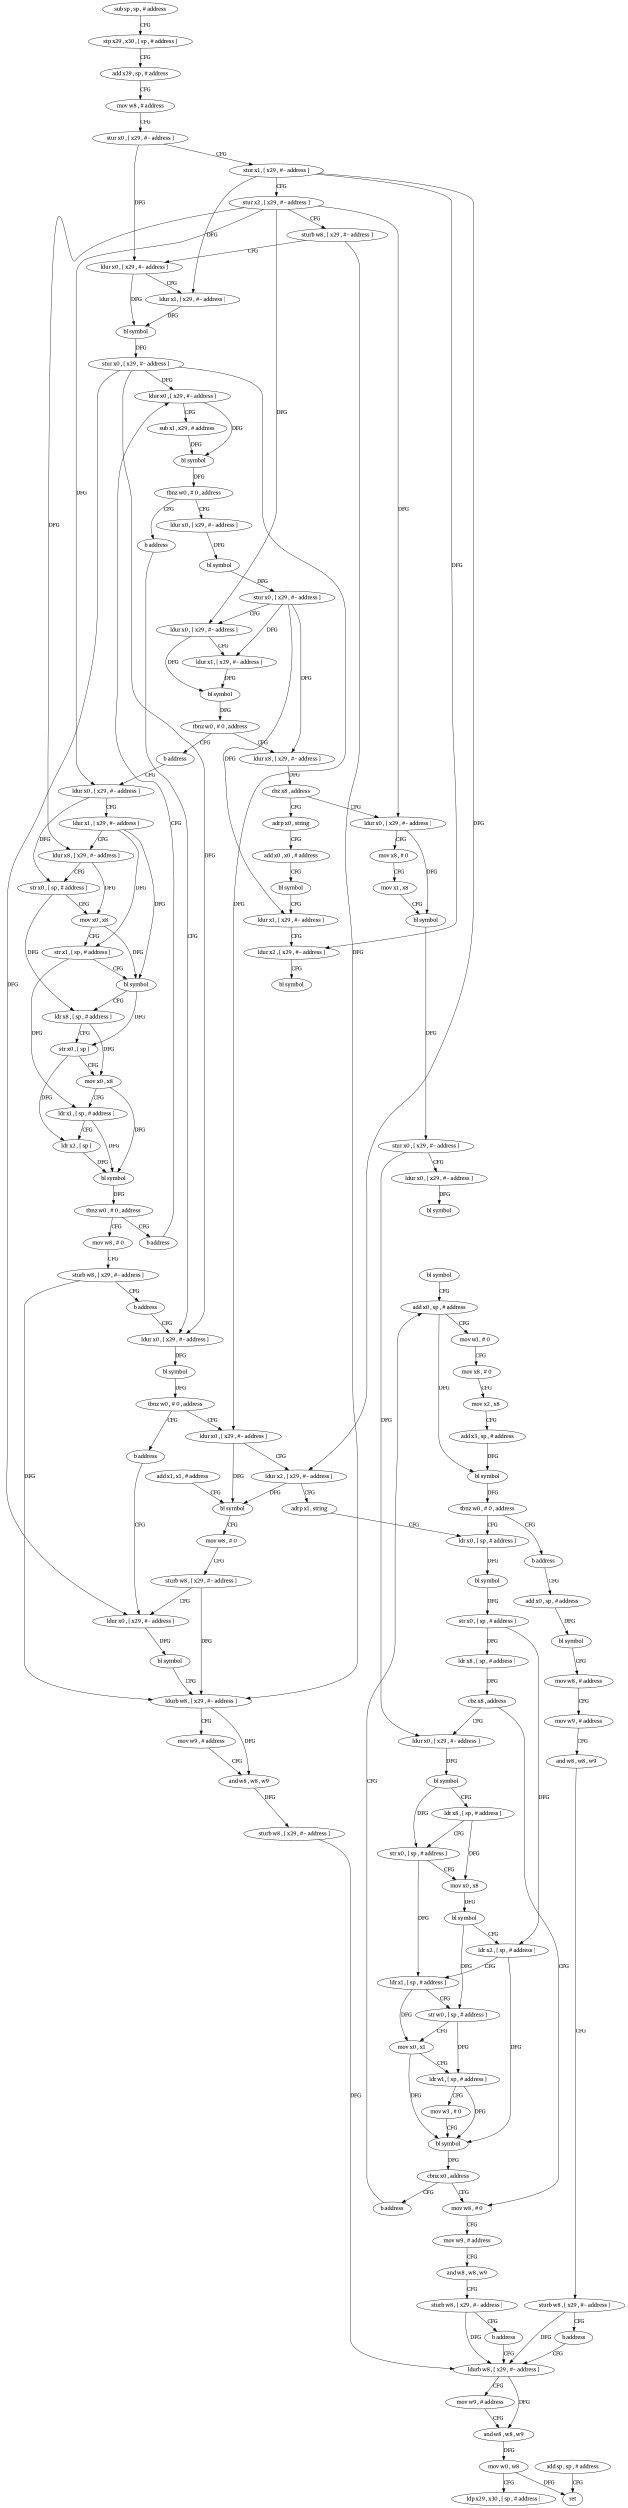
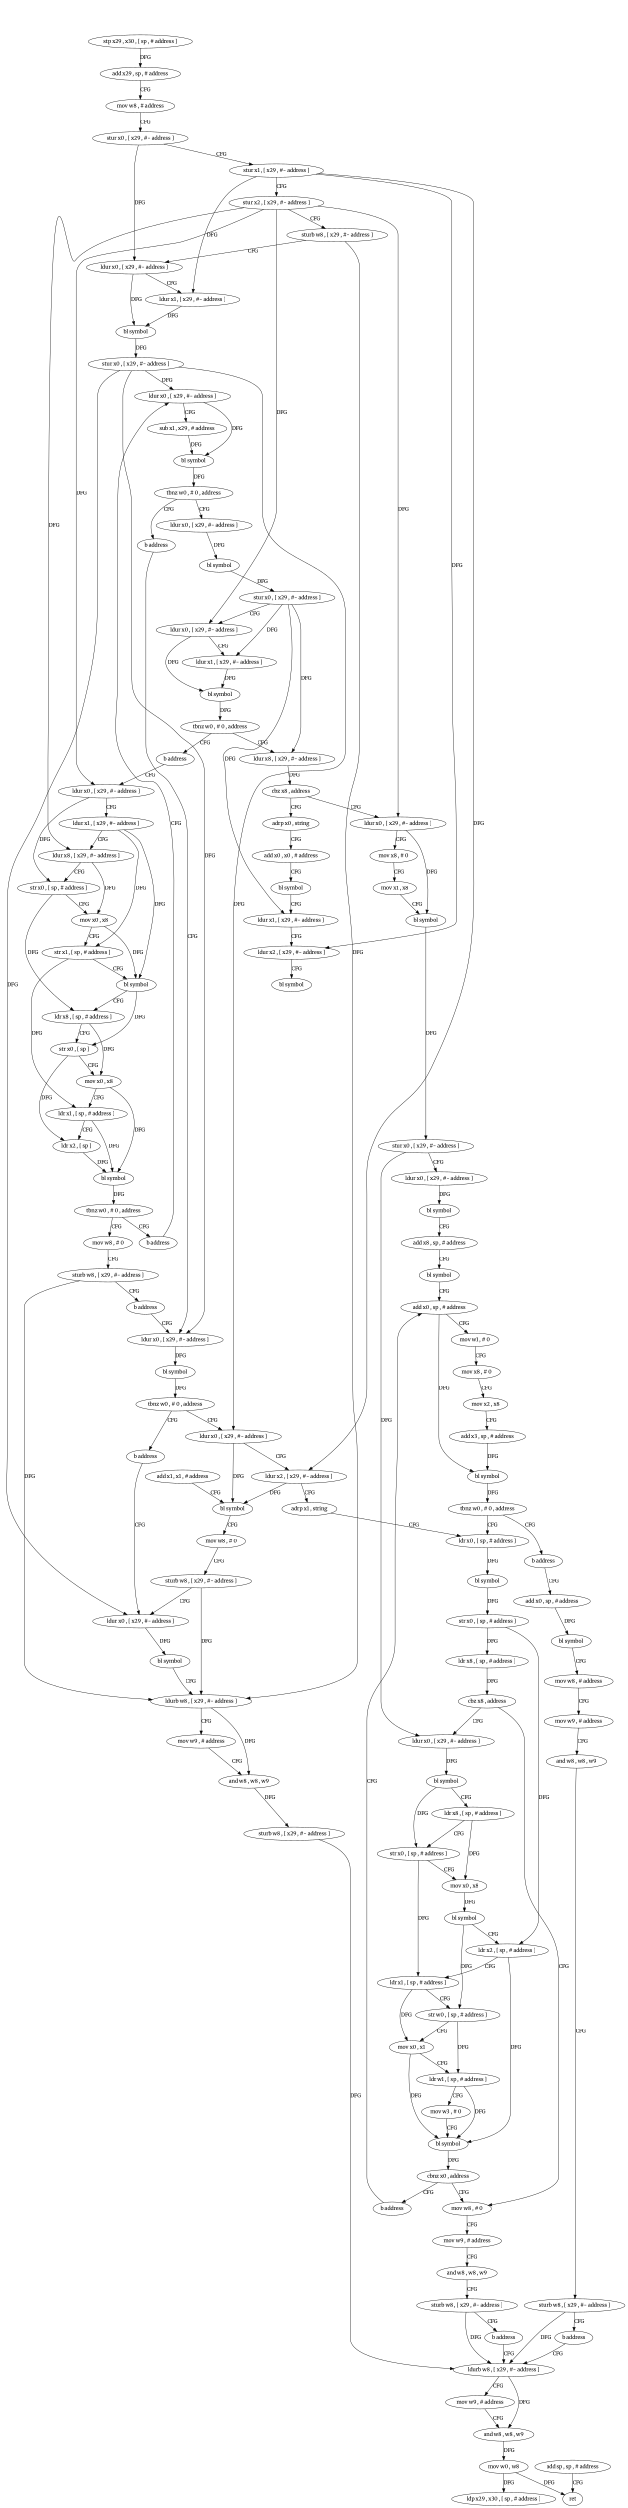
  digraph {
    fontname=Merriweather
    node [fontname=Merriweather]
    edge [fontname=Merriweather]
-   n1 [label="sub sp , sp , # address"]
    n2 [label="stp x29 , x30 , [ sp , # address ]"]
    n3 [label="add x29 , sp , # address"]
    n4 [label="mov w8 , # address"]
    n5 [label="stur x0 , [ x29 , #- address ]"]
    n6 [label="stur x1 , [ x29 , #- address ]"]
    n7 [label="ldur x0 , [ x29 , #- address ]"]
    n8 [label="stur x2 , [ x29 , #- address ]"]
    n9 [label="ldur x1 , [ x29 , #- address ]"]
    n10 [label="ldur x2 , [ x29 , #- address ]"]
    n11 [label="ldur x2 , [ x29 , #- address ]"]
    n12 [label="bl symbol"]
    n13 [label="sturb w8 , [ x29 , #- address ]"]
    n14 [label="ldur x0 , [ x29 , #- address ]"]
    n15 [label="ldur x0 , [ x29 , #- address ]"]
    n16 [label="ldur x0 , [ x29 , #- address ]"]
    n17 [label="ldur x8 , [ x29 , #- address ]"]
    n18 [label="bl symbol"]
    n19 [label="bl symbol"]
    n20 [label="adrp x1 , string"]
    n21 [label="ldurb w8 , [ x29 , #- address ]"]
    n22 [label="ldur x1 , [ x29 , #- address ]"]
    n23 [label="bl symbol"]
    n24 [label="mov x8 , # 0"]
    n25 [label="bl symbol"]
    n26 [label="ldur x1 , [ x29 , #- address ]"]
    n27 [label="str x0 , [ sp , # address ]"]
    n28 [label="mov x0 , x8"]
    n29 [label="mov w9 , # address"]
    n30 [label="and w8 , w8 , w9"]
    n31 [label="stur x0 , [ x29 , #- address ]"]
    n32 [label="ldur x0 , [ x29 , #- address ]"]
    n33 [label="ldur x0 , [ x29 , #- address ]"]
    n34 [label="ldur x0 , [ x29 , #- address ]"]
    n35 [label="ldur x0 , [ x29 , #- address ]"]
    n36 [label="sub x1 , x29 , # address"]
    n37 [label="bl symbol"]
    n38 [label="bl symbol"]
    n39 [label="bl symbol"]
    n40 [label="tbnz w0 , # 0 , address"]
    n41 [label="ldur x0 , [ x29 , #- address ]"]
    n42 [label="bl symbol"]
    n43 [label="stur x0 , [ x29 , #- address ]"]
    n44 [label="ldur x8 , [ x29 , #- address ]"]
    n45 [label="ldur x1 , [ x29 , #- address ]"]
    n46 [label="cbz x8 , address"]
    n47 [label="tbnz w0 , # 0 , address"]
    n48 [label="b address"]
    n49 [label="adrp x0 , string"]
    n50 [label="b address"]
    n51 [label="tbnz w0 , # 0 , address"]
    n52 [label="add x0 , x0 , # address"]
    n53 [label="mov x1 , x8"]
    n54 [label="stur x0 , [ x29 , #- address ]"]
    n55 [label="bl symbol"]
    n56 [label="str x1 , [ sp , # address ]"]
    n57 [label="bl symbol"]
    n58 [label="ldr x8 , [ sp , # address ]"]
    n59 [label="b address"]
    n60 [label="mov w8 , # 0"]
    n61 [label="ldur x0 , [ x29 , #- address ]"]
    n62 [label="ldur x0 , [ x29 , #- address ]"]
    n63 [label="bl symbol"]
    n64 [label="bl symbol"]
+   n65 [label="add x8 , sp , # address"]
    n66 [label="bl symbol"]
    n67 [label="add x0 , sp , # address"]
    n68 [label="mov w1 , # 0"]
    n69 [label="bl symbol"]
    n70 [label="mov x8 , # 0"]
    n71 [label="tbnz w0 , # 0 , address"]
    n72 [label="ldr x1 , [ sp , # address ]"]
    n73 [label="str x0 , [ sp ]"]
    n74 [label="mov x0 , x8"]
    n75 [label="ldr x2 , [ sp ]"]
    n76 [label="bl symbol"]
    n77 [label="tbnz w0 , # 0 , address"]
    n78 [label="b address"]
    n79 [label="mov w8 , # 0"]
    n80 [label="sturb w8 , [ x29 , #- address ]"]
    n81 [label="b address"]
    n82 [label="ldr x0 , [ sp , # address ]"]
    n83 [label="add x1 , x1 , # address"]
    n84 [label="sturb w8 , [ x29 , #- address ]"]
    n85 [label="bl symbol"]
    n86 [label="str x0 , [ sp , # address ]"]
    n87 [label="ldr x8 , [ sp , # address ]"]
    n88 [label="ldr x2 , [ sp , # address ]"]
    n89 [label="cbz x8 , address"]
    n90 [label="ldr x1 , [ sp , # address ]"]
    n91 [label="bl symbol"]
    n92 [label="mov w8 , # 0"]
    n93 [label="mov w9 , # address"]
    n94 [label="and w8 , w8 , w9"]
    n95 [label="ldr x8 , [ sp , # address ]"]
    n96 [label="str x0 , [ sp , # address ]"]
    n97 [label="b address"]
    n98 [label="add x0 , sp , # address"]
    n99 [label="bl symbol"]
    n100 [label="mov w8 , # address"]
    n101 [label="sturb w8 , [ x29 , #- address ]"]
    n102 [label="ldurb w8 , [ x29 , #- address ]"]
    n103 [label="mov w9 , # address"]
    n104 [label="and w8 , w8 , w9"]
    n105 [label="mov w0 , w8"]
    n106 [label="sturb w8 , [ x29 , #- address ]"]
    n107 [label="b address"]
    n108 [label="mov x0 , x8"]
    n109 [label="bl symbol"]
    n110 [label="str w0 , [ sp , # address ]"]
    n111 [label="mov x0 , x1"]
    n112 [label="ldr w1 , [ sp , # address ]"]
    n113 [label="cbnz x0 , address"]
    n114 [label="mov w3 , # 0"]
    n115 [label="b address"]
    n116 [label="mov w9 , # address"]
    n117 [label="and w8 , w8 , w9"]
    n118 [label="sturb w8 , [ x29 , #- address ]"]
    n119 [label="b address"]
    n120 [label="ldp x29 , x30 , [ sp , # address ]"]
    n121 [label=ret]
    n122 [label="add sp , sp , # address"]
    n123 [label="mov x2 , x8"]
    n124 [label="add x3 , sp , # address"]
-   n1 -> n2 [label=CFG]
-   n2 -> n3 [label=CFG]
+   n2 -> n3 [label=DFG]
    n3 -> n4 [label=CFG]
    n4 -> n5 [label=CFG]
    n5 -> n6 [label=CFG]
    n5 -> n7 [label=DFG]
    n6 -> n8 [label=CFG]
    n6 -> n9 [label=DFG]
    n6 -> n10 [label=DFG]
    n6 -> n11 [label=DFG]
    n7 -> n9 [label=CFG]
    n7 -> n12 [label=DFG]
    n8 -> n13 [label=CFG]
    n8 -> n14 [label=DFG]
    n8 -> n15 [label=DFG]
    n8 -> n16 [label=DFG]
    n8 -> n17 [label=DFG]
    n9 -> n12 [label=DFG]
    n10 -> n18 [label=CFG]
    n11 -> n19 [label=DFG]
    n11 -> n20 [label=CFG]
    n12 -> n31 [label=DFG]
    n13 -> n7 [label=CFG]
    n13 -> n21 [label=DFG]
    n14 -> n22 [label=CFG]
    n14 -> n23 [label=DFG]
    n15 -> n24 [label=CFG]
    n15 -> n25 [label=DFG]
    n16 -> n26 [label=CFG]
    n16 -> n27 [label=DFG]
    n17 -> n27 [label=CFG]
    n17 -> n28 [label=DFG]
    n19 -> n60 [label=CFG]
    n20 -> n82 [label=CFG]
    n21 -> n29 [label=CFG]
    n21 -> n30 [label=DFG]
    n22 -> n23 [label=DFG]
    n23 -> n47 [label=DFG]
    n24 -> n53 [label=CFG]
    n25 -> n54 [label=DFG]
    n26 -> n17 [label=CFG]
    n26 -> n56 [label=DFG]
    n26 -> n57 [label=DFG]
    n27 -> n28 [label=CFG]
    n27 -> n58 [label=DFG]
    n28 -> n56 [label=CFG]
    n28 -> n57 [label=DFG]
    n29 -> n30 [label=CFG]
    n30 -> n101 [label=DFG]
    n31 -> n32 [label=DFG]
    n31 -> n33 [label=DFG]
    n31 -> n34 [label=DFG]
    n31 -> n35 [label=DFG]
    n32 -> n36 [label=CFG]
    n32 -> n37 [label=DFG]
    n33 -> n38 [label=DFG]
    n34 -> n11 [label=CFG]
    n34 -> n19 [label=DFG]
    n35 -> n39 [label=DFG]
    n36 -> n37 [label=DFG]
    n37 -> n40 [label=DFG]
    n38 -> n51 [label=DFG]
    n39 -> n21 [label=CFG]
    n40 -> n41 [label=CFG]
    n40 -> n50 [label=CFG]
    n41 -> n42 [label=DFG]
    n42 -> n43 [label=DFG]
    n43 -> n14 [label=CFG]
    n43 -> n22 [label=DFG]
    n43 -> n44 [label=DFG]
    n43 -> n45 [label=DFG]
    n44 -> n46 [label=DFG]
    n45 -> n10 [label=CFG]
    n46 -> n15 [label=CFG]
    n46 -> n49 [label=CFG]
    n47 -> n44 [label=CFG]
    n47 -> n48 [label=CFG]
    n48 -> n16 [label=CFG]
    n49 -> n52 [label=CFG]
    n50 -> n33 [label=CFG]
    n51 -> n34 [label=CFG]
    n51 -> n59 [label=CFG]
    n52 -> n55 [label=CFG]
    n53 -> n25 [label=CFG]
    n54 -> n61 [label=CFG]
    n54 -> n62 [label=DFG]
    n55 -> n45 [label=CFG]
    n56 -> n57 [label=CFG]
    n56 -> n72 [label=DFG]
    n57 -> n58 [label=CFG]
    n57 -> n73 [label=DFG]
    n58 -> n73 [label=CFG]
    n58 -> n74 [label=DFG]
    n59 -> n35 [label=CFG]
    n60 -> n84 [label=CFG]
    n61 -> n63 [label=DFG]
    n62 -> n64 [label=DFG]
+   n63 -> n65 [label=CFG]
    n64 -> n95 [label=CFG]
    n64 -> n96 [label=DFG]
+   n65 -> n66 [label=CFG]
    n66 -> n67 [label=CFG]
    n67 -> n68 [label=CFG]
    n67 -> n69 [label=DFG]
    n68 -> n70 [label=CFG]
    n69 -> n71 [label=DFG]
    n70 -> n123 [label=CFG]
    n71 -> n82 [label=CFG]
    n71 -> n97 [label=CFG]
    n72 -> n75 [label=CFG]
    n72 -> n76 [label=DFG]
    n73 -> n74 [label=CFG]
    n73 -> n75 [label=DFG]
    n74 -> n72 [label=CFG]
    n74 -> n76 [label=DFG]
    n75 -> n76 [label=DFG]
    n76 -> n77 [label=DFG]
    n77 -> n78 [label=CFG]
    n77 -> n79 [label=CFG]
    n78 -> n32 [label=CFG]
    n79 -> n80 [label=CFG]
    n80 -> n21 [label=DFG]
    n80 -> n81 [label=CFG]
    n81 -> n33 [label=CFG]
    n82 -> n85 [label=DFG]
    n83 -> n19 [label=CFG]
    n84 -> n21 [label=DFG]
    n84 -> n35 [label=CFG]
    n85 -> n86 [label=DFG]
    n86 -> n87 [label=DFG]
    n86 -> n88 [label=DFG]
    n87 -> n89 [label=DFG]
    n88 -> n90 [label=CFG]
    n88 -> n91 [label=DFG]
    n89 -> n62 [label=CFG]
    n89 -> n92 [label=CFG]
    n90 -> n110 [label=CFG]
    n90 -> n111 [label=DFG]
    n91 -> n113 [label=DFG]
    n92 -> n93 [label=CFG]
    n93 -> n94 [label=CFG]
    n94 -> n106 [label=CFG]
    n95 -> n96 [label=CFG]
    n95 -> n108 [label=DFG]
    n96 -> n90 [label=DFG]
    n96 -> n108 [label=CFG]
    n97 -> n98 [label=CFG]
    n98 -> n99 [label=DFG]
    n99 -> n100 [label=CFG]
    n100 -> n116 [label=CFG]
    n101 -> n102 [label=DFG]
    n102 -> n103 [label=CFG]
    n102 -> n104 [label=DFG]
    n103 -> n104 [label=CFG]
    n104 -> n105 [label=DFG]
-   n105 -> n120 [label=CFG]
+   n105 -> n120 [label=DFG]
    n105 -> n121 [label=DFG]
    n106 -> n102 [label=DFG]
    n106 -> n107 [label=CFG]
    n107 -> n102 [label=CFG]
    n108 -> n109 [label=DFG]
    n109 -> n88 [label=CFG]
    n109 -> n110 [label=DFG]
    n110 -> n111 [label=CFG]
    n110 -> n112 [label=DFG]
    n111 -> n91 [label=DFG]
    n111 -> n112 [label=CFG]
    n112 -> n91 [label=DFG]
    n112 -> n114 [label=CFG]
    n113 -> n92 [label=CFG]
    n113 -> n115 [label=CFG]
    n114 -> n91 [label=CFG]
    n115 -> n67 [label=CFG]
    n116 -> n117 [label=CFG]
    n117 -> n118 [label=CFG]
    n118 -> n102 [label=DFG]
    n118 -> n119 [label=CFG]
    n119 -> n102 [label=CFG]
    n122 -> n121 [label=CFG]
    n123 -> n124 [label=CFG]
    n124 -> n69 [label=DFG]
  }
